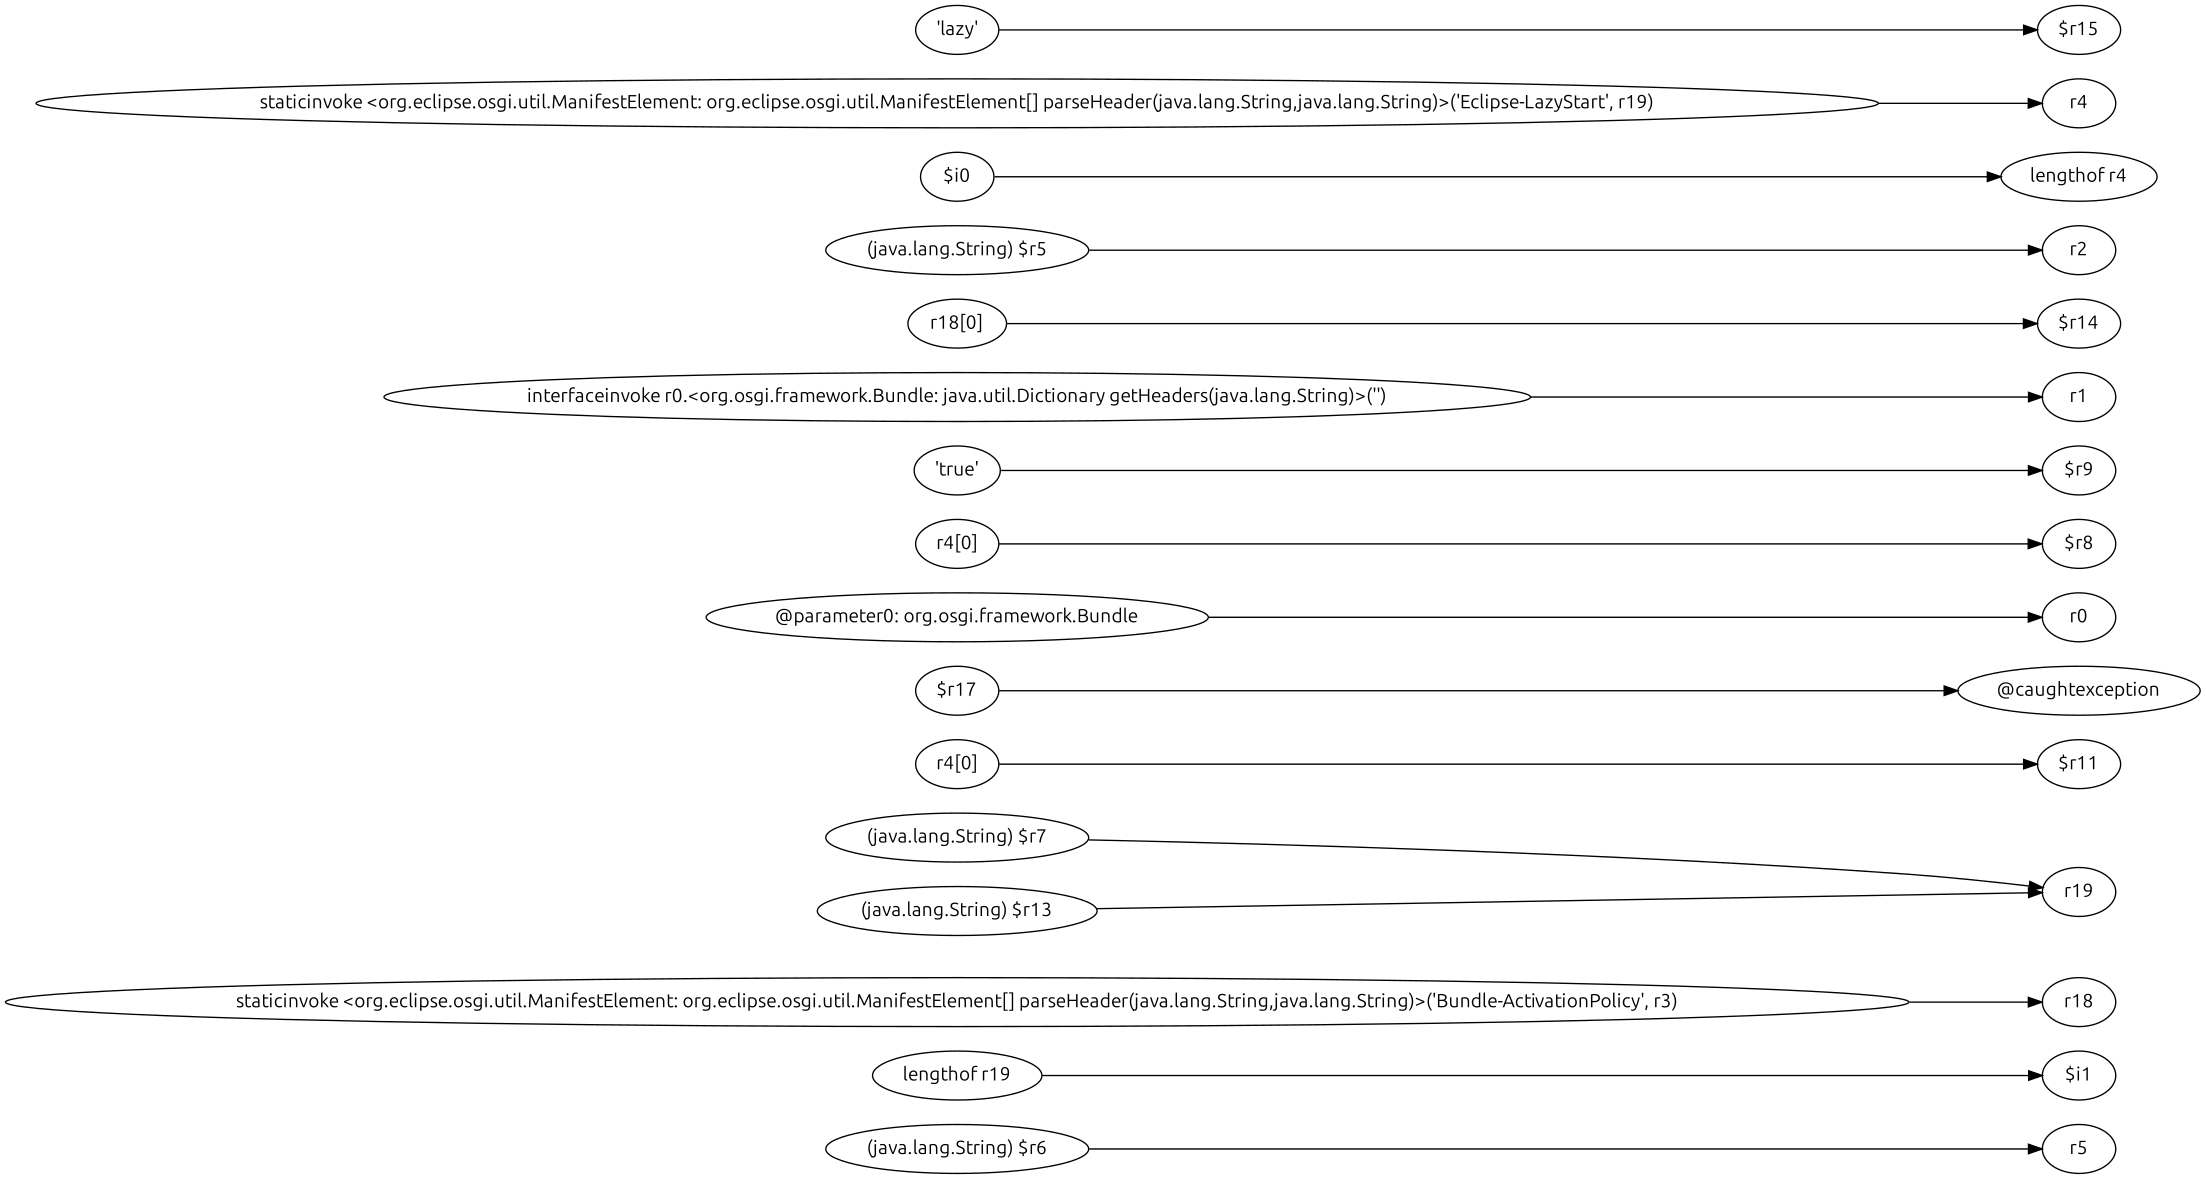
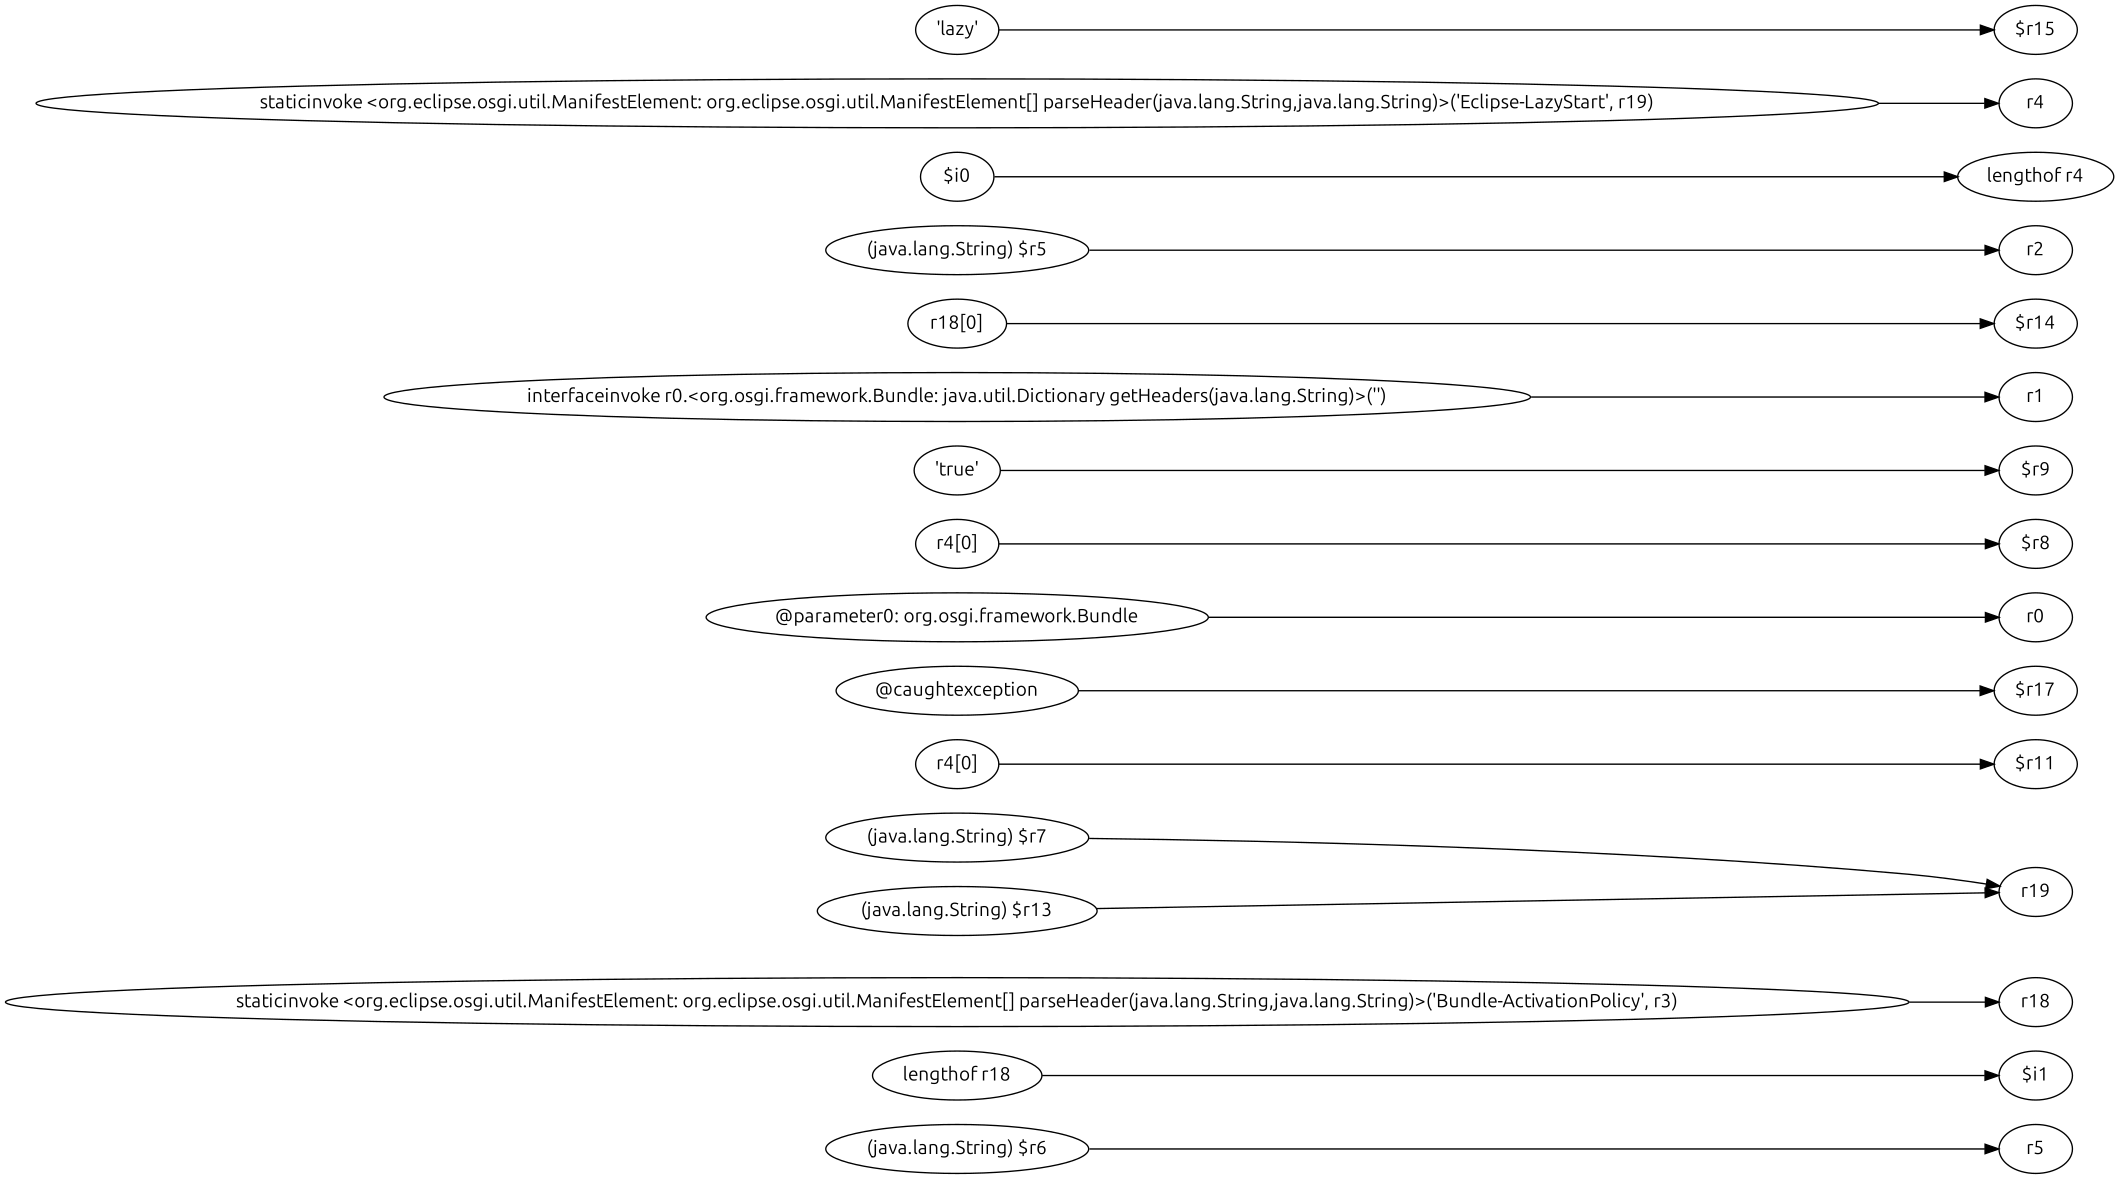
  digraph {
    fontname=Ubuntu
    rankdir=LR
    node [fontname=Ubuntu]
    edge [fontname=Ubuntu]
    n1 [label="(java.lang.String) $r6"]
    n2 [label=r5]
-   n3 [label="lengthof r19"]
+   n3 [label="lengthof r18"]
    n4 [label="$i1"]
    n5 [label="staticinvoke <org.eclipse.osgi.util.ManifestElement: org.eclipse.osgi.util.ManifestElement[] parseHeader(java.lang.String,java.lang.String)>('Bundle-ActivationPolicy', r3)"]
    n6 [label=r18]
    n7 [label="(java.lang.String) $r7"]
    n8 [label=r19]
    n9 [label="r4[0]"]
    n10 [label="$r11"]
    n11 [label="@caughtexception"]
    n12 [label="$r17"]
    n13 [label="@parameter0: org.osgi.framework.Bundle"]
    n14 [label=r0]
    n15 [label="r4[0]"]
    n16 [label="$r8"]
    n17 [label="'true'"]
    n18 [label="$r9"]
    n19 [label="interfaceinvoke r0.<org.osgi.framework.Bundle: java.util.Dictionary getHeaders(java.lang.String)>('')"]
    n20 [label=r1]
    n21 [label="r18[0]"]
    n22 [label="$r14"]
    n23 [label="(java.lang.String) $r13"]
    n24 [label="(java.lang.String) $r5"]
    n25 [label=r2]
    n26 [label="lengthof r4"]
    n27 [label="$i0"]
    n28 [label="staticinvoke <org.eclipse.osgi.util.ManifestElement: org.eclipse.osgi.util.ManifestElement[] parseHeader(java.lang.String,java.lang.String)>('Eclipse-LazyStart', r19)"]
    n29 [label=r4]
    n30 [label="'lazy'"]
    n31 [label="$r15"]
    n1 -> n2
    n3 -> n4
    n5 -> n6
    n7 -> n8
    n9 -> n10
-   n12 -> n11
+   n11 -> n12
    n13 -> n14
    n15 -> n16
    n17 -> n18
    n19 -> n20
    n21 -> n22
    n23 -> n8
    n24 -> n25
    n27 -> n26
    n28 -> n29
    n30 -> n31
  }
